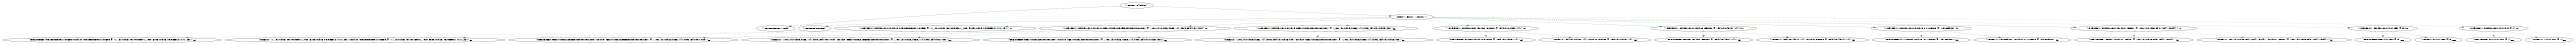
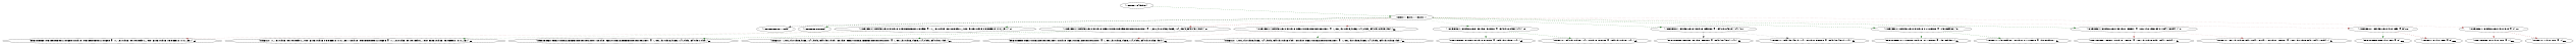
  digraph {
    fontname="DejaVu Sans Mono"
    node [fontname="DejaVu Sans Mono"]
    edge [color=darkgreen fontname="DejaVu Sans Mono" style=dashed]
    n1 [label=<(METHOD,&lt;clinit&gt;)>]
    n2 [label=<(BLOCK,&lt;empty&gt;,&lt;empty&gt;)>]
    n3 [label=<(METHOD_RETURN,void)>]
    n4 [label=<(MODIFIER,STATIC)>]
    n5 [label=<(&lt;operator&gt;.assignment,String PUBLICID_BORLAND_EJB = &quot;-//Inprise Corporation//DTD Enterprise JavaBeans 1.1//EN&quot;)<SUB>80</SUB>>]
    n6 [label=<(&lt;operator&gt;.assignment,String DEFAULT_BAS45_EJB11_DTD_LOCATION = &quot;/com/inprise/j2ee/xml/dtds/ejb-jar.dtd&quot;)<SUB>83</SUB>>]
    n7 [label=<(&lt;operator&gt;.assignment,String DEFAULT_BAS_DTD_LOCATION = &quot;/com/inprise/j2ee/xml/dtds/ejb-inprise.dtd&quot;)<SUB>86</SUB>>]
    n8 [label=<(&lt;operator&gt;.assignment,String BAS_DD = &quot;ejb-inprise.xml&quot;)<SUB>89</SUB>>]
    n9 [label=<(&lt;operator&gt;.assignment,String BES_DD = &quot;ejb-borland.xml&quot;)<SUB>90</SUB>>]
    n10 [label=<(&lt;operator&gt;.assignment,String JAVA2IIOP = &quot;java2iiop&quot;)<SUB>94</SUB>>]
    n11 [label=<(&lt;operator&gt;.assignment,String VERIFY = &quot;com.inprise.ejb.util.Verify&quot;)<SUB>97</SUB>>]
    n12 [label=<(&lt;operator&gt;.assignment,int BES = 5)<SUB>115</SUB>>]
    n13 [label=<(&lt;operator&gt;.assignment,int BAS = 4)<SUB>117</SUB>>]
    n14 [label=<(IDENTIFIER,PUBLICID_BORLAND_EJB,String PUBLICID_BORLAND_EJB = &quot;-//Inprise Corporation//DTD Enterprise JavaBeans 1.1//EN&quot;)<SUB>80</SUB>>]
    n15 [label=<(LITERAL,&quot;-//Inprise Corporation//DTD Enterprise JavaBeans 1.1//EN&quot;,String PUBLICID_BORLAND_EJB = &quot;-//Inprise Corporation//DTD Enterprise JavaBeans 1.1//EN&quot;)<SUB>81</SUB>>]
    n16 [label=<(IDENTIFIER,DEFAULT_BAS45_EJB11_DTD_LOCATION,String DEFAULT_BAS45_EJB11_DTD_LOCATION = &quot;/com/inprise/j2ee/xml/dtds/ejb-jar.dtd&quot;)<SUB>83</SUB>>]
    n17 [label=<(LITERAL,&quot;/com/inprise/j2ee/xml/dtds/ejb-jar.dtd&quot;,String DEFAULT_BAS45_EJB11_DTD_LOCATION = &quot;/com/inprise/j2ee/xml/dtds/ejb-jar.dtd&quot;)<SUB>84</SUB>>]
    n18 [label=<(IDENTIFIER,DEFAULT_BAS_DTD_LOCATION,String DEFAULT_BAS_DTD_LOCATION = &quot;/com/inprise/j2ee/xml/dtds/ejb-inprise.dtd&quot;)<SUB>86</SUB>>]
    n19 [label=<(LITERAL,&quot;/com/inprise/j2ee/xml/dtds/ejb-inprise.dtd&quot;,String DEFAULT_BAS_DTD_LOCATION = &quot;/com/inprise/j2ee/xml/dtds/ejb-inprise.dtd&quot;)<SUB>87</SUB>>]
    n20 [label=<(IDENTIFIER,BAS_DD,String BAS_DD = &quot;ejb-inprise.xml&quot;)<SUB>89</SUB>>]
    n21 [label=<(LITERAL,&quot;ejb-inprise.xml&quot;,String BAS_DD = &quot;ejb-inprise.xml&quot;)<SUB>89</SUB>>]
    n22 [label=<(IDENTIFIER,BES_DD,String BES_DD = &quot;ejb-borland.xml&quot;)<SUB>90</SUB>>]
    n23 [label=<(LITERAL,&quot;ejb-borland.xml&quot;,String BES_DD = &quot;ejb-borland.xml&quot;)<SUB>90</SUB>>]
    n24 [label=<(IDENTIFIER,JAVA2IIOP,String JAVA2IIOP = &quot;java2iiop&quot;)<SUB>94</SUB>>]
    n25 [label=<(LITERAL,&quot;java2iiop&quot;,String JAVA2IIOP = &quot;java2iiop&quot;)<SUB>94</SUB>>]
    n26 [label=<(IDENTIFIER,VERIFY,String VERIFY = &quot;com.inprise.ejb.util.Verify&quot;)<SUB>97</SUB>>]
    n27 [label=<(LITERAL,&quot;com.inprise.ejb.util.Verify&quot;,String VERIFY = &quot;com.inprise.ejb.util.Verify&quot;)<SUB>97</SUB>>]
    n28 [label=<(IDENTIFIER,BES,int BES = 5)<SUB>115</SUB>>]
    n29 [label=<(LITERAL,5,int BES = 5)<SUB>115</SUB>>]
    n30 [label=<(IDENTIFIER,BAS,int BAS = 4)<SUB>117</SUB>>]
    n31 [label=<(LITERAL,4,int BAS = 4)<SUB>117</SUB>>]
    n1 -> n2
-   n1 -> n3 [color=black]
+   n2 -> n3 [color=black]
    n2 -> n4
    n2 -> n5 [style=dotted]
    n2 -> n6 [color=brown]
    n2 -> n7 [color=brown style=dotted]
    n2 -> n8 [style=dotted]
    n2 -> n9
    n2 -> n10
    n2 -> n11
    n2 -> n12 [color=brown style=dotted]
    n2 -> n13 [color=brown style=dotted]
    n5 -> n14 [color=brown style=dotted]
    n5 -> n15 [style=dotted]
    n6 -> n16
    n6 -> n17 [style=dotted]
    n7 -> n18 [color=brown style=dotted]
    n7 -> n19 [style=dotted]
    n8 -> n20 [style=dotted]
    n8 -> n21
    n9 -> n22 [color=black]
    n9 -> n23 [color=black style=dotted]
    n10 -> n24 [style=dotted]
    n10 -> n25
    n11 -> n26 [color=brown]
    n11 -> n27 [color=brown style=dotted]
    n12 -> n28
    n12 -> n29 [color=brown]
    n13 -> n30 [color=brown style=dotted]
    n13 -> n31 [color=brown]
  }
